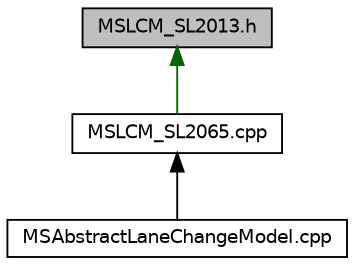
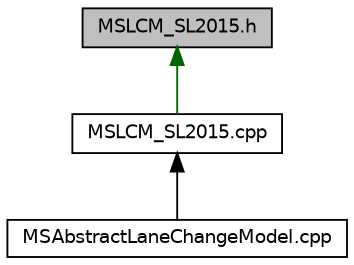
  digraph {
    node [color=black fillcolor=white fontname=Helvetica fontsize=10 shape=record style=filled]
    edge [dir=back fontname=Helvetica fontsize=10 labelfontname=Helvetica labelfontsize=10 style=solid]
-   n1 [fillcolor=grey75 fontcolor=black height=0.2 label="MSLCM_SL2013.h" width=0.4]
-   n2 [height=0.2 label="MSLCM_SL2065.cpp" width=0.4]
+   n1 [fillcolor=grey75 fontcolor=black height=0.2 label="MSLCM_SL2015.h" width=0.4]
+   n2 [height=0.2 label="MSLCM_SL2015.cpp" width=0.4]
    n3 [height=0.2 label="MSAbstractLaneChangeModel.cpp" width=0.4]
    n1 -> n2 [color=darkgreen]
    n2 -> n3 [color=black]
  }
